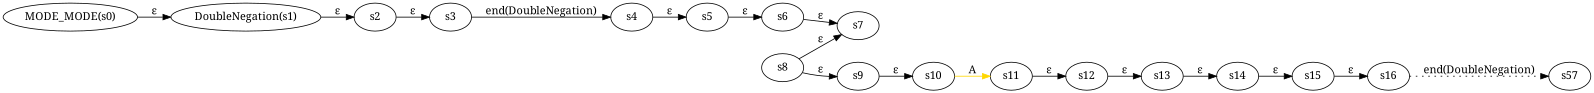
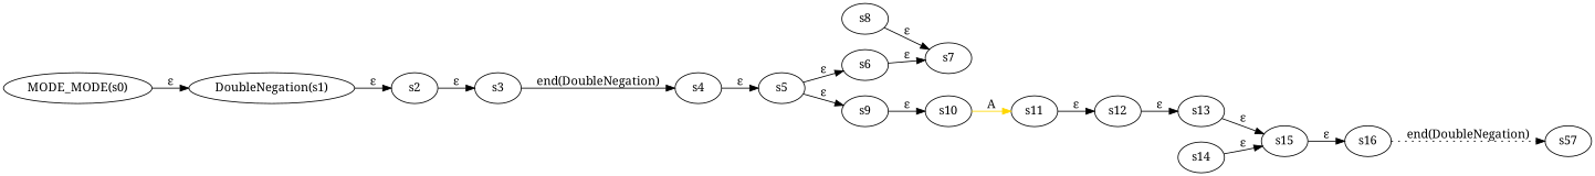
  digraph {
    fontname="Noto Serif"
    rankdir=LR
    node [fontname="Noto Serif"]
    edge [fontname="Noto Serif"]
    n1 [label="MODE_MODE(s0)"]
    "DoubleNegation(s1)"
    s2
    s3
    s4
    s5
    s6
    s7
    s8
    s9
    s10
    s11
    s12
    s13
    s14
    s15
    s16
    n18 [label=s57]
    n1 -> "DoubleNegation(s1)" [label="ε"]
    "DoubleNegation(s1)" -> s2 [label="ε"]
    s2 -> s3 [label="ε"]
    s3 -> s4 [label="end(DoubleNegation)"]
    s4 -> s5 [label="ε"]
    s5 -> s6 [label="ε"]
    s6 -> s7 [label="ε"]
    s8 -> s7 [label="ε"]
-   s8 -> s9 [label="ε"]
+   s5 -> s9 [label="ε"]
    s9 -> s10 [label="ε"]
    s10 -> s11 [color=gold label=A]
    s11 -> s12 [label="ε"]
    s12 -> s13 [label="ε"]
-   s13 -> s14 [label="ε"]
+   s13 -> s15 [label="ε"]
    s14 -> s15 [label="ε"]
    s15 -> s16 [label="ε"]
    s16 -> n18 [label="end(DoubleNegation)" style=dotted]
  }
